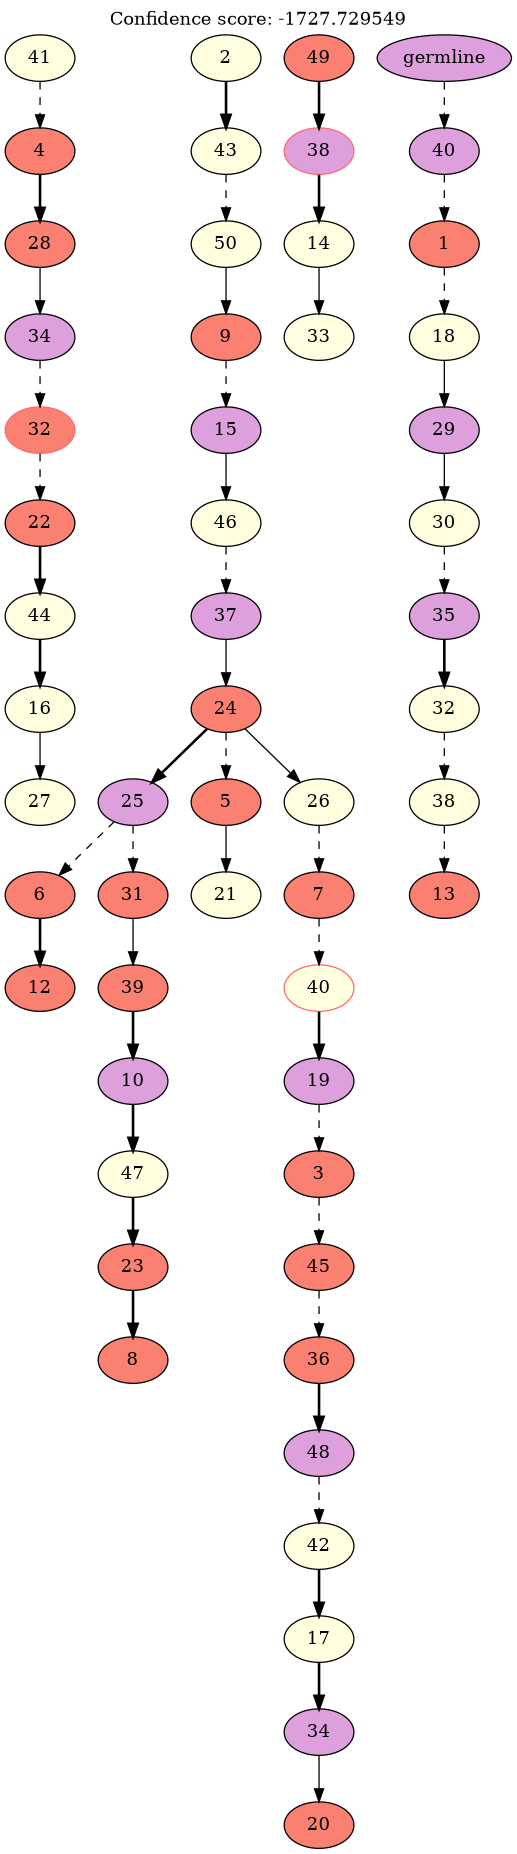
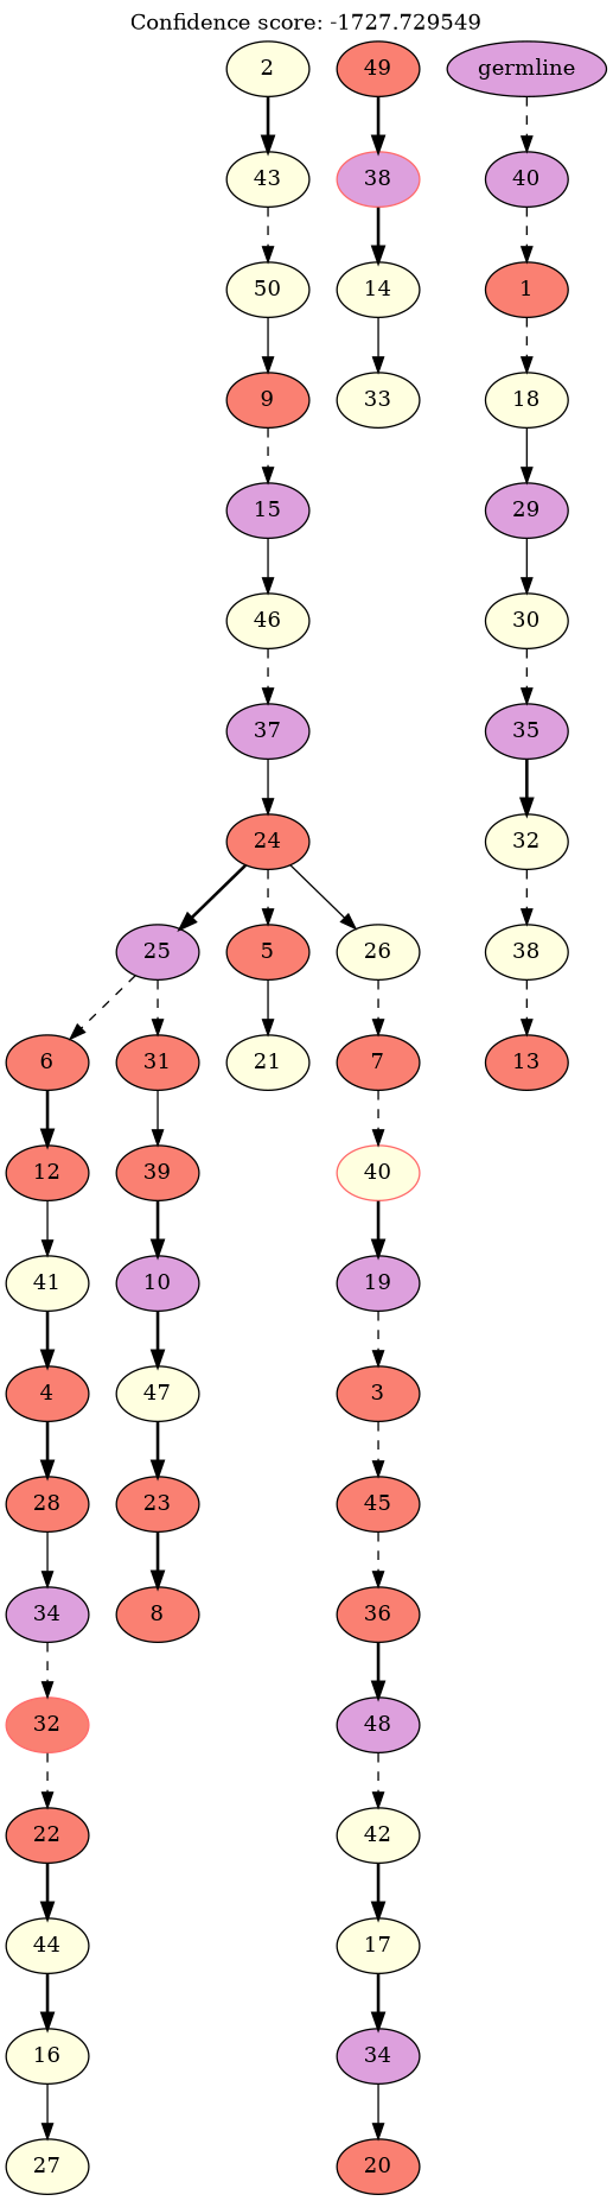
  digraph {
    label="Confidence score: -1727.729549"
    labelloc=t
    node [fillcolor=salmon style=filled]
    edge [style=dashed]
    n1 [fillcolor=lightyellow label=16]
    n2 [fillcolor=lightyellow label=27]
    n3 [fillcolor=lightyellow label=44]
    n4 [label=22]
    n5 [color=indianred1 label=32]
    n6 [fillcolor=plum label=34]
    n7 [label=28]
    n8 [label=4]
    n9 [fillcolor=lightyellow label=41]
    n10 [label=12]
    n11 [label=6]
    n12 [label=23]
    n13 [label=8]
    n14 [fillcolor=lightyellow label=47]
    n15 [fillcolor=plum label=10]
    n16 [label=39]
    n17 [label=31]
    n18 [fillcolor=plum label=25]
    n19 [label=5]
    n20 [fillcolor=lightyellow label=21]
    n21 [fillcolor=plum label=34]
    n22 [label=20]
    n23 [fillcolor=lightyellow label=17]
    n24 [fillcolor=lightyellow label=42]
    n25 [fillcolor=plum label=48]
    n26 [label=36]
    n27 [label=45]
    n28 [label=3]
    n29 [fillcolor=plum label=19]
    n30 [color=indianred1 fillcolor=lightyellow label=40]
    n31 [label=7]
    n32 [fillcolor=lightyellow label=26]
    n33 [label=24]
    n34 [fillcolor=plum label=37]
    n35 [fillcolor=lightyellow label=46]
    n36 [fillcolor=plum label=15]
    n37 [label=9]
    n38 [fillcolor=lightyellow label=50]
    n39 [fillcolor=lightyellow label=43]
    n40 [fillcolor=lightyellow label=2]
    n41 [fillcolor=lightyellow label=14]
    n42 [fillcolor=lightyellow label=33]
    n43 [color=indianred1 fillcolor=plum label=38]
    n44 [label=49]
    n45 [label=13]
    n46 [fillcolor=lightyellow label=38]
    n47 [fillcolor=lightyellow label=32]
    n48 [fillcolor=plum label=35]
    n49 [fillcolor=lightyellow label=30]
    n50 [fillcolor=plum label=29]
    n51 [fillcolor=lightyellow label=18]
    n52 [label=1]
    n53 [fillcolor=plum label=40]
    n54 [fillcolor=plum label=germline]
    n1 -> n2 [style=solid]
    n3 -> n1 [style=bold]
    n4 -> n3 [style=bold]
    n5 -> n4
    n6 -> n5
    n7 -> n6 [style=solid]
    n8 -> n7 [style=bold]
-   n9 -> n8
+   n9 -> n8 [style=bold]
+   n10 -> n9 [style=solid]
    n11 -> n10 [style=bold]
    n12 -> n13 [style=bold]
    n14 -> n12 [style=bold]
    n15 -> n14 [style=bold]
    n16 -> n15 [style=bold]
    n17 -> n16 [style=solid]
    n18 -> n11
    n18 -> n17
    n19 -> n20 [style=solid]
    n21 -> n22 [style=solid]
    n23 -> n21 [style=bold]
    n24 -> n23 [style=bold]
    n25 -> n24
    n26 -> n25 [style=bold]
    n27 -> n26
    n28 -> n27
    n29 -> n28
    n30 -> n29 [style=bold]
    n31 -> n30
    n32 -> n31
    n33 -> n18 [style=bold]
    n33 -> n19
    n33 -> n32 [style=solid]
    n34 -> n33 [style=solid]
    n35 -> n34
    n36 -> n35 [style=solid]
    n37 -> n36
    n38 -> n37 [style=solid]
    n39 -> n38
    n40 -> n39 [style=bold]
    n41 -> n42 [style=solid]
    n43 -> n41 [style=bold]
    n44 -> n43 [style=bold]
    n46 -> n45
    n47 -> n46
    n48 -> n47 [style=bold]
    n49 -> n48
    n50 -> n49 [style=solid]
    n51 -> n50 [style=solid]
    n52 -> n51
    n53 -> n52
    n54 -> n53
  }
